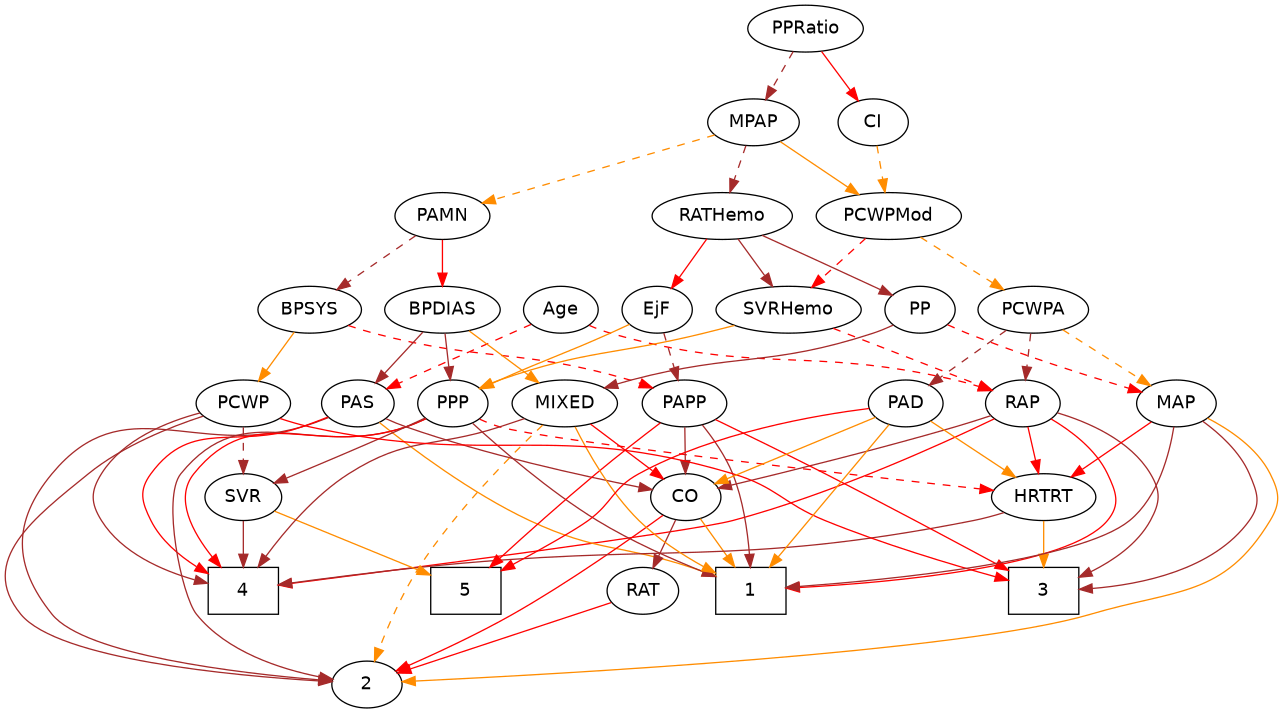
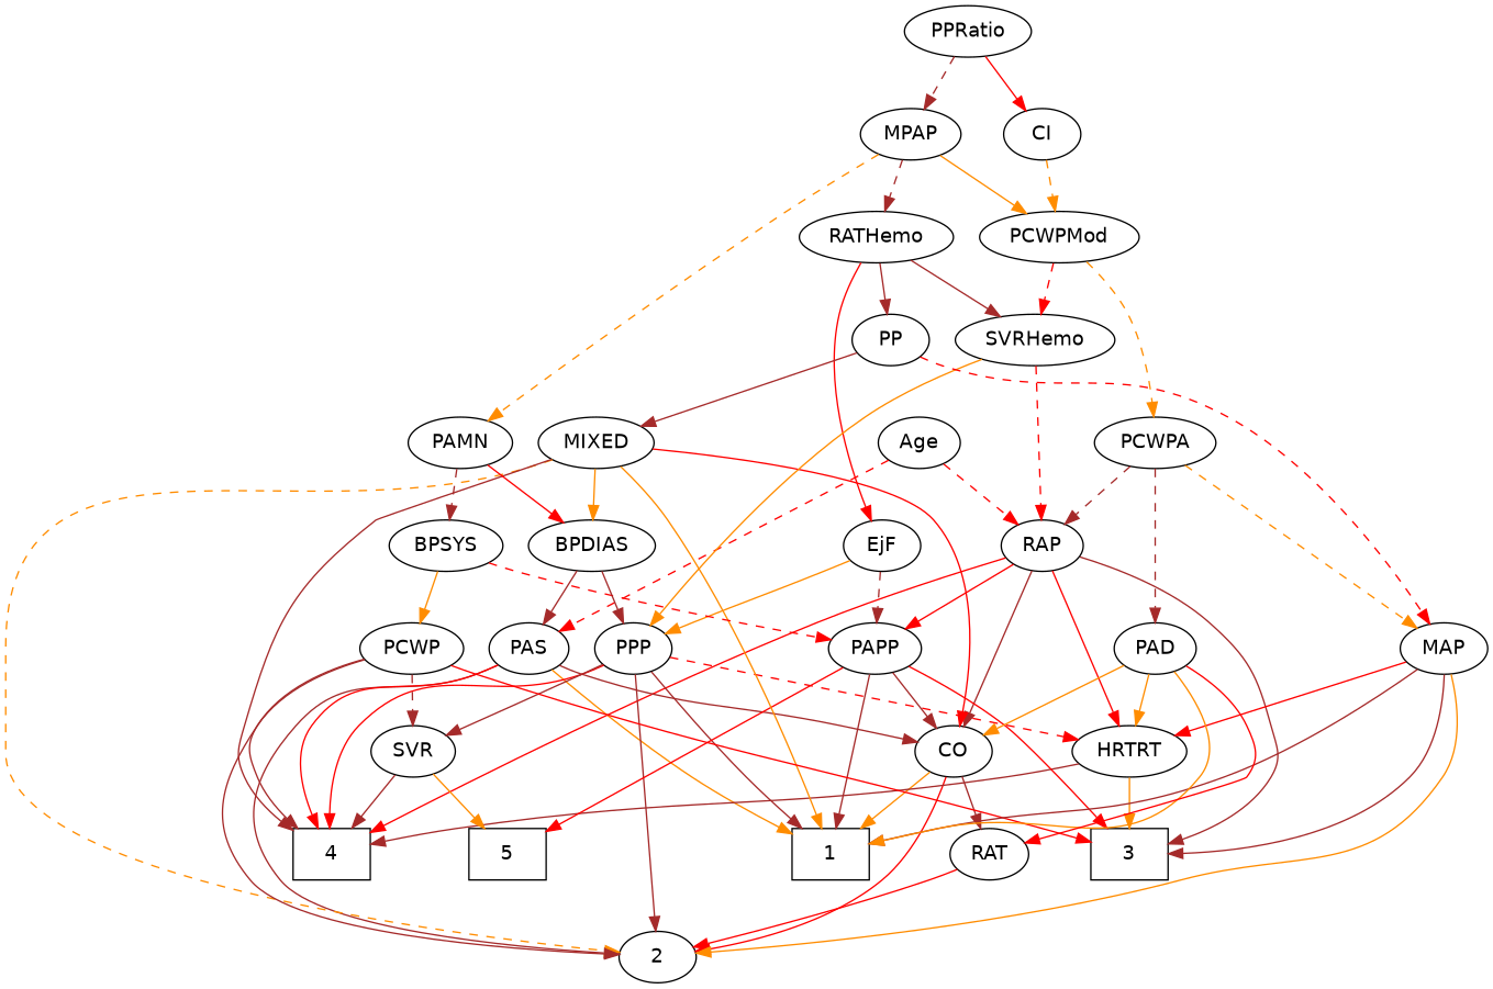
  strict digraph {
    fontname="DejaVu Sans"
    node [fontname="DejaVu Sans"]
    edge [color=brown fontname="DejaVu Sans" style=solid]
    1 [height=0.5 shape=box width=0.75]
    2 [height=0.5 shape=ellipse width=0.75]
    3 [height=0.5 shape=box width=0.75]
    4 [height=0.5 shape=box width=0.75]
    5 [height=0.5 shape=box width=0.75]
    Age [height=0.5 width=0.75]
    RAP [height=0.5 width=0.77632]
    PAS [height=0.5 width=0.75]
    CO [height=0.5 width=0.75]
    HRTRT [height=0.5 width=1.1013]
    RAT [height=0.5 width=0.75827]
    EjF [height=0.5 width=0.75]
    PPP [height=0.5 width=0.75]
    PAPP [height=0.5 width=0.88464]
    SVR [height=0.5 width=0.77632]
    MIXED [height=0.5 width=1.1193]
    MPAP [height=0.5 width=0.97491]
    PAMN [height=0.5 width=1.011]
    RATHemo [height=0.5 width=1.3721]
    PCWPMod [height=0.5 width=1.4443]
    BPSYS [height=0.5 width=1.0471]
    BPDIAS [height=0.5 width=1.1735]
    SVRHemo [height=0.5 width=1.3902]
    PP [height=0.5 width=0.75]
    PCWPA [height=0.5 width=1.1555]
    PCWP [height=0.5 width=0.97491]
    MAP [height=0.5 width=0.84854]
    PAD [height=0.5 width=0.79437]
    PPRatio [height=0.5 width=1.1013]
    CI [height=0.5 width=0.75]
    Age -> RAP [color=red style=dashed]
    Age -> PAS [color=red style=dashed]
-   RAP -> 1 [color=red]
+   RAP -> PAPP [color=red]
    RAP -> 3
    RAP -> 4 [color=red]
    RAP -> CO
    RAP -> HRTRT [color=red]
    PAS -> 1 [color=darkorange]
    PAS -> 2
    PAS -> 4 [color=red]
    PAS -> CO
    CO -> 1 [color=darkorange]
    CO -> 2 [color=red]
    CO -> RAT
    HRTRT -> 3 [color=darkorange]
    HRTRT -> 4
    RAT -> 2 [color=red]
    EjF -> PPP [color=darkorange]
    EjF -> PAPP [style=dashed]
    PPP -> 1
    PPP -> 2
    PPP -> 4 [color=red]
    PPP -> HRTRT [color=red style=dashed]
    PPP -> SVR
    PAPP -> 1
    PAPP -> 3 [color=red]
    PAPP -> 5 [color=red]
    PAPP -> CO
    SVR -> 4
    SVR -> 5 [color=darkorange]
    MIXED -> 1 [color=darkorange]
    MIXED -> 2 [color=darkorange style=dashed]
    MIXED -> 4
    MIXED -> CO [color=red]
    MPAP -> PAMN [color=darkorange style=dashed]
    MPAP -> RATHemo [style=dashed]
    MPAP -> PCWPMod [color=darkorange]
    PAMN -> BPSYS [style=dashed]
    PAMN -> BPDIAS [color=red]
    RATHemo -> EjF [color=red]
    RATHemo -> SVRHemo
    RATHemo -> PP
    PCWPMod -> SVRHemo [color=red style=dashed]
    PCWPMod -> PCWPA [color=darkorange style=dashed]
    BPSYS -> PAPP [color=red style=dashed]
    BPSYS -> PCWP [color=darkorange]
    BPDIAS -> PAS
    BPDIAS -> PPP
-   BPDIAS -> MIXED [color=darkorange]
+   MIXED -> BPDIAS [color=darkorange]
    SVRHemo -> RAP [color=red style=dashed]
    SVRHemo -> PPP [color=darkorange]
    PP -> MIXED
    PP -> MAP [color=red style=dashed]
    PCWPA -> RAP [style=dashed]
    PCWPA -> MAP [color=darkorange style=dashed]
    PCWPA -> PAD [style=dashed]
    PCWP -> 2
    PCWP -> 3 [color=red]
    PCWP -> 4
    PCWP -> SVR [style=dashed]
    MAP -> 1
    MAP -> 2 [color=darkorange]
    MAP -> 3
    MAP -> HRTRT [color=red]
    PAD -> 1 [color=darkorange]
-   PAD -> 5 [color=red]
+   PAD -> RAT [color=red]
    PAD -> CO [color=darkorange]
    PAD -> HRTRT [color=darkorange]
    PPRatio -> MPAP [style=dashed]
    PPRatio -> CI [color=red]
    CI -> PCWPMod [color=darkorange style=dashed]
  }
